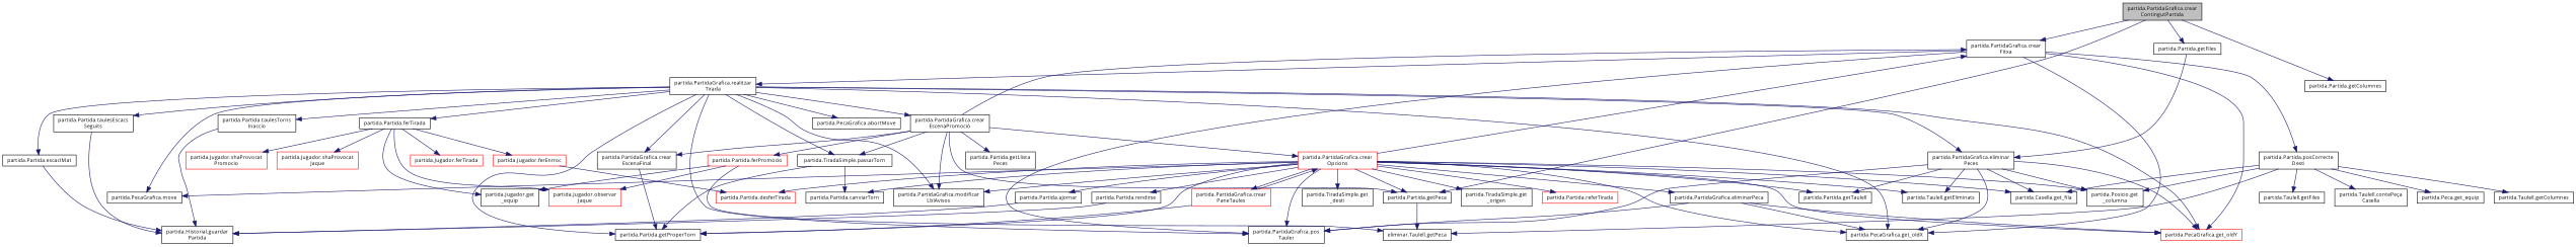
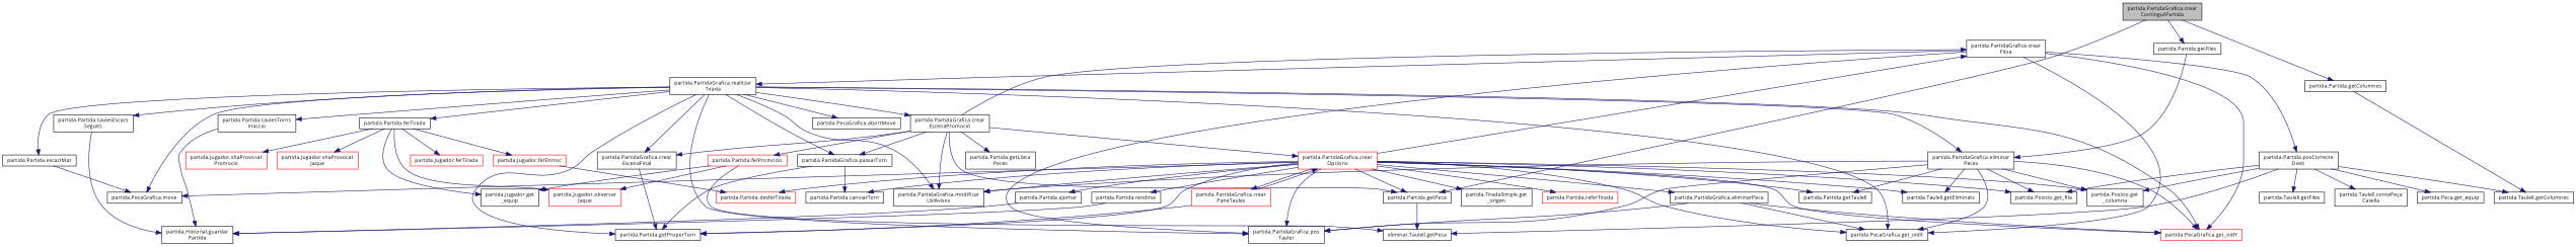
  digraph {
    fontname="Open Sans"
    rankdir=TB
    node [color=black fillcolor=white fontname="Open Sans" fontsize=10 shape=record style=filled]
    edge [color=midnightblue fontname="Open Sans" fontsize=10 labelfontname=Helvetica labelfontsize=10 style=solid]
    n1 [fillcolor=grey75 fontcolor=black height=0.2 label="partida.PartidaGrafica.crear\lContingutPartida" width=0.4]
    n2 [height=0.2 label="partida.PartidaGrafica.crear\lFitxa" width=0.4]
    n3 [height=0.2 label="partida.Partida.getPeca" width=0.4]
    n4 [height=0.2 label="partida.Partida.getColumnes" width=0.4]
    n5 [height=0.2 label="partida.Partida.getFiles" width=0.4]
    n6 [height=0.2 label="partida.PecaGrafica.get_oldX" width=0.4]
    n7 [color=red height=0.2 label="partida.PecaGrafica.get_oldY" width=0.4]
    n8 [height=0.2 label="partida.Partida.posCorrecte\lDesti" width=0.4]
    n9 [height=0.2 label="partida.PartidaGrafica.pos\lTauler" width=0.4]
    n10 [height=0.2 label="partida.PartidaGrafica.realitzar\lTirada" width=0.4]
    n11 [height=0.2 label="eliminar.Taulell.getPeca" width=0.4]
    n12 [height=0.2 label="partida.Taulell.getColumnes" width=0.4]
    n13 [height=0.2 label="partida.PartidaGrafica.eliminar\lPeces" width=0.4]
    n14 [height=0.2 label="partida.Taulell.contePeça\lCasella" width=0.4]
    n15 [height=0.2 label="partida.Posicio.get\l_columna" width=0.4]
    n16 [height=0.2 label="partida.Peca.get_equip" width=0.4]
-   n17 [height=0.2 label="partida.Casella.get_fila" width=0.4]
+   n17 [height=0.2 label="partida.Posicio.get_fila" width=0.4]
    n18 [height=0.2 label="partida.Taulell.getFiles" width=0.4]
    n19 [height=0.2 label="partida.PecaGrafica.abortMove" width=0.4]
    n20 [height=0.2 label="partida.PartidaGrafica.crear\lEscenaFinal" width=0.4]
    n21 [height=0.2 label="partida.Partida.getProperTorn" width=0.4]
    n22 [height=0.2 label="partida.PartidaGrafica.crear\lEscenaPromoció" width=0.4]
    n23 [height=0.2 label="partida.PartidaGrafica.modificar\lLblAvisos" width=0.4]
    n24 [height=0.2 label="partida.PecaGrafica.move" width=0.4]
-   n25 [height=0.2 label="partida.TiradaSimple.passarTorn" width=0.4]
+   n25 [height=0.2 label="partida.PartidaGrafica.passarTorn" width=0.4]
    n26 [height=0.2 label="partida.Partida.escacIMat" width=0.4]
    n27 [height=0.2 label="partida.Partida.ferTirada" width=0.4]
    n28 [height=0.2 label="partida.Partida.taulesEscacs\lSeguits" width=0.4]
    n29 [height=0.2 label="partida.Partida.taulesTorns\lInaccio" width=0.4]
    n30 [color=red height=0.2 label="partida.PartidaGrafica.crear\lOpcions" width=0.4]
    n31 [color=red height=0.2 label="partida.Partida.ferPromocio" width=0.4]
    n32 [height=0.2 label="partida.Partida.getLlista\lPeces" width=0.4]
    n33 [height=0.2 label="partida.Partida.canviarTorn" width=0.4]
    n34 [height=0.2 label="partida.Taulell.getEliminats" width=0.4]
    n35 [height=0.2 label="partida.Partida.getTaulell" width=0.4]
    n36 [height=0.2 label="partida.Historial.guardar\lPartida" width=0.4]
    n37 [height=0.2 label="partida.Jugador.get\l_equip" width=0.4]
    n38 [color=red height=0.2 label="partida.Jugador.observar\lJaque" width=0.4]
    n39 [color=red height=0.2 label="partida.Jugador.ferEnrroc" width=0.4]
    n40 [color=red height=0.2 label="partida.Jugador.ferTirada" width=0.4]
    n41 [color=red height=0.2 label="partida.Jugador.shaProvocat\lPromocio" width=0.4]
    n42 [color=red height=0.2 label="partida.Jugador.shaProvocat\lJaque" width=0.4]
    n43 [height=0.2 label="partida.PartidaGrafica.eliminarPeca" width=0.4]
    n44 [height=0.2 label="partida.Partida.ajornar" width=0.4]
    n45 [color=red height=0.2 label="partida.PartidaGrafica.crear\lPaneTaules" width=0.4]
    n46 [color=red height=0.2 label="partida.Partida.desferTirada" width=0.4]
-   n47 [height=0.2 label="partida.TiradaSimple.get\l_desti" width=0.4]
    n48 [height=0.2 label="partida.TiradaSimple.get\l_origen" width=0.4]
    n49 [color=red height=0.2 label="partida.Partida.referTirada" width=0.4]
    n50 [height=0.2 label="partida.Partida.rendirse" width=0.4]
-   n1 -> n2
    n1 -> n3
    n1 -> n4
    n1 -> n5
    n2 -> n6
    n2 -> n7
    n2 -> n8
    n2 -> n9
    n2 -> n10
    n3 -> n11
+   n4 -> n12
    n5 -> n13
    n8 -> n11
    n8 -> n12
    n8 -> n14
    n8 -> n15
    n8 -> n16
    n8 -> n17
    n8 -> n18
    n10 -> n6
    n10 -> n7
    n10 -> n9
    n10 -> n13
    n10 -> n19
    n10 -> n20
    n10 -> n21
    n10 -> n22
    n10 -> n23
    n10 -> n24
    n10 -> n25
    n10 -> n26
    n10 -> n27
    n10 -> n28
    n10 -> n29
    n13 -> n6
    n13 -> n7
    n13 -> n9
    n13 -> n15
    n13 -> n17
+   n13 -> n23
    n13 -> n34
    n13 -> n35
    n20 -> n21
    n22 -> n2
    n22 -> n3
    n22 -> n20
    n22 -> n23
    n22 -> n25
    n22 -> n30
    n22 -> n31
    n22 -> n32
    n25 -> n21
    n25 -> n33
-   n26 -> n36
+   n26 -> n24
    n27 -> n37
    n27 -> n38
    n27 -> n39
    n27 -> n40
    n27 -> n41
    n27 -> n42
    n28 -> n36
    n29 -> n36
    n30 -> n2
    n30 -> n3
    n30 -> n6
    n30 -> n7
    n30 -> n9
    n30 -> n15
    n30 -> n17
    n30 -> n21
    n30 -> n23
    n30 -> n24
    n30 -> n33
    n30 -> n34
    n30 -> n35
    n30 -> n43
    n30 -> n44
    n30 -> n45
    n30 -> n46
-   n30 -> n47
    n30 -> n48
    n30 -> n49
    n30 -> n50
    n31 -> n11
    n31 -> n37
    n31 -> n38
    n39 -> n46
    n43 -> n6
    n43 -> n7
    n43 -> n9
    n44 -> n36
    n45 -> n21
    n45 -> n30
    n50 -> n36
  }
